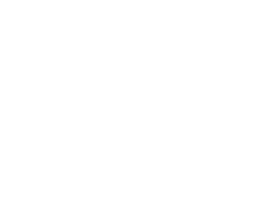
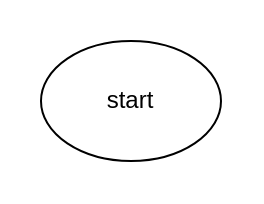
  <mxCell id="0" />
  <mxCell id="1" parent="0" />
+ <mxCell id="2" value="start" style="ellipse;whiteSpace=wrap;html=1;" vertex="1" parent="1"><mxGeometry x="20" y="20" width="90" height="60" as="geometry" /></mxCell>
